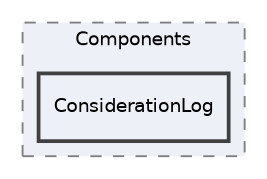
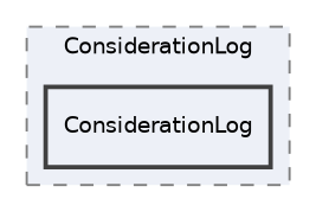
  digraph {
    compound=true
    n1 [color=grey25 fillcolor="#edf0f7" fontname=Helvetica fontsize=10 label=ConsiderationLog shape=box style="filled,bold,"]
    subgraph cluster_1 {
      bgcolor="#edf0f7"
      fontname=Helvetica
      fontsize=10
-     label=Components
+     label=ConsiderationLog
      pencolor=grey50
      style="filled,dashed,"
      n1
    }
  }
